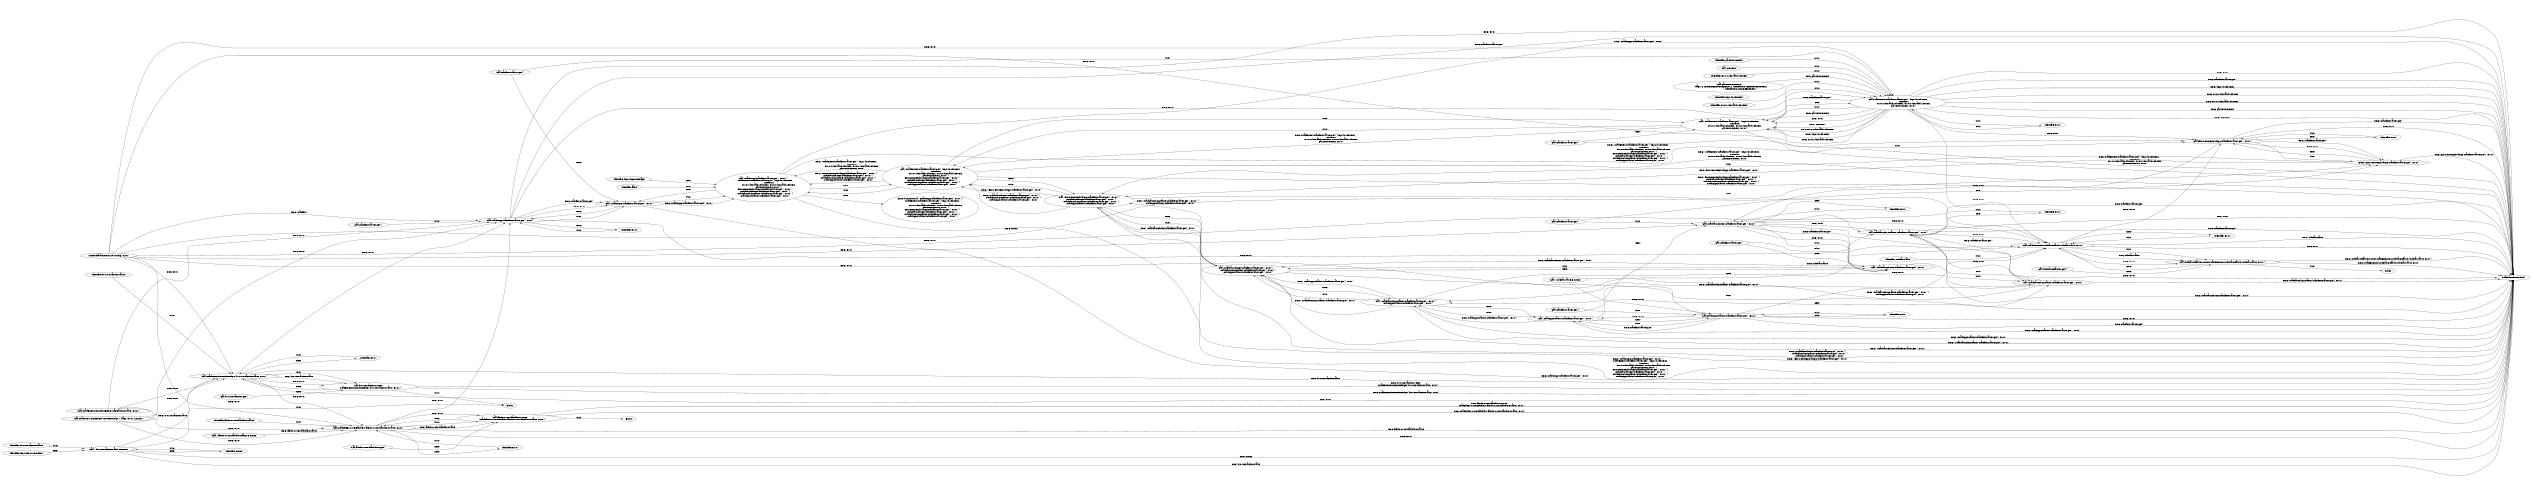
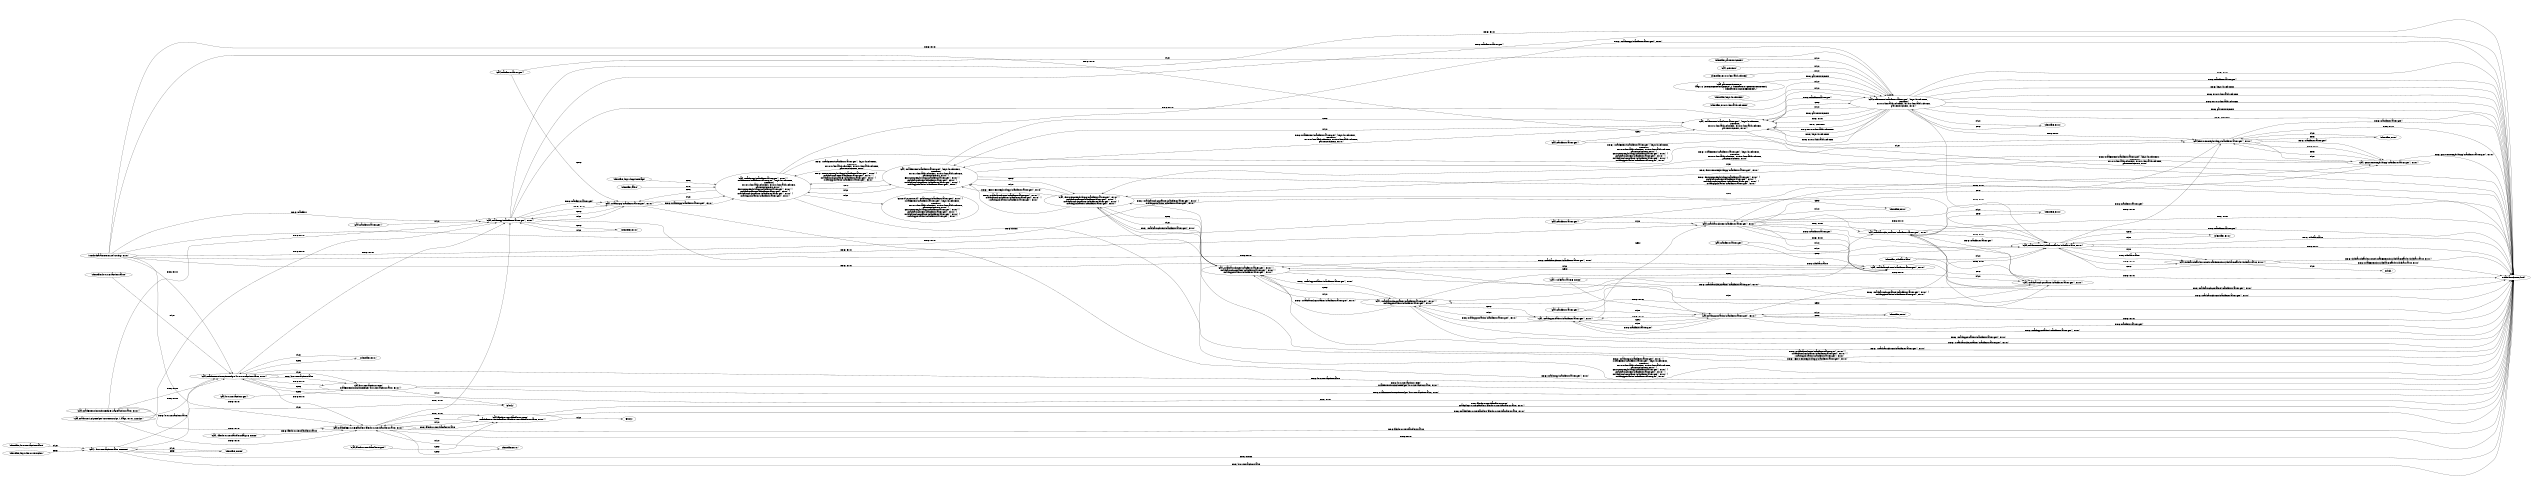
  digraph {
    rankdir=LR
    n1 [label="(Call,* browser_action_value = NULL)"]
    n2 [label="(Call,LoadExtensionActionHelper(browser_action_value, error))"]
    n3 [label="(LoadLaunchURL,bool)"]
    n4 [label="(Block,)"]
    n5 [label="(Identifier,NULL)"]
    n6 [label="(Call,browser_action_.reset(\n        LoadExtensionActionHelper(browser_action_value, error)))"]
    n7 [label="(Call,LoadFileBrowserHandlers(file_browser_handlers_value, error))"]
    n8 [label="(Call,LoadIsApp(manifest_value_.get(), error))"]
    n9 [label="(Identifier,error)"]
    n10 [label="(Call,file_browser_handlers_.reset(\n        LoadFileBrowserHandlers(file_browser_handlers_value, error)))"]
    n11 [label="(Identifier,error)"]
    n12 [label="(Call,!LoadIsApp(manifest_value_.get(), error))"]
    n13 [label="(Call,LoadExtent(manifest_value_.get(), keys::kWebURLs,\n                  &extent_,\n                  errors::kInvalidWebURLs, errors::kInvalidWebURL,\n                  parse_strictness, error))"]
    n14 [label="(Call,LoadExtensionSidebarDefaults(sidebar_value, error))"]
    n15 [label="(Identifier,error)"]
    n16 [label="(Block,)"]
    n17 [label="(Call,!LoadIsApp(manifest_value_.get(), error) ||\n      !LoadExtent(manifest_value_.get(), keys::kWebURLs,\n                  &extent_,\n                  errors::kInvalidWebURLs, errors::kInvalidWebURL,\n                  parse_strictness, error) ||\n      !EnsureNotHybridApp(manifest_value_.get(), error) ||\n      !LoadLaunchURL(manifest_value_.get(), error) ||\n      !LoadLaunchContainer(manifest_value_.get(), error) ||\n      !LoadAppIsolation(manifest_value_.get(), error))"]
    n18 [label="(Call,!LoadExtent(manifest_value_.get(), keys::kWebURLs,\n                  &extent_,\n                  errors::kInvalidWebURLs, errors::kInvalidWebURL,\n                  parse_strictness, error))"]
    n19 [label="(Call,EnsureNotHybridApp(manifest_value_.get(), error))"]
    n20 [label="(Identifier,error)"]
    n21 [label="(Call,sidebar_defaults_.reset(LoadExtensionSidebarDefaults(sidebar_value, error)))"]
    n22 [label="(Identifier,error)"]
    n23 [label="(Call,!LoadExtent(manifest_value_.get(), keys::kWebURLs,\n                  &extent_,\n                  errors::kInvalidWebURLs, errors::kInvalidWebURL,\n                  parse_strictness, error) ||\n      !EnsureNotHybridApp(manifest_value_.get(), error) ||\n      !LoadLaunchURL(manifest_value_.get(), error) ||\n      !LoadLaunchContainer(manifest_value_.get(), error) ||\n      !LoadAppIsolation(manifest_value_.get(), error))"]
    n24 [label="(ControlStructure,if (!LoadIsApp(manifest_value_.get(), error) ||\n      !LoadExtent(manifest_value_.get(), keys::kWebURLs,\n                  &extent_,\n                  errors::kInvalidWebURLs, errors::kInvalidWebURL,\n                  parse_strictness, error) ||\n      !EnsureNotHybridApp(manifest_value_.get(), error) ||\n      !LoadLaunchURL(manifest_value_.get(), error) ||\n      !LoadLaunchContainer(manifest_value_.get(), error) ||\n      !LoadAppIsolation(manifest_value_.get(), error)))"]
    n25 [label="(Call,!EnsureNotHybridApp(manifest_value_.get(), error) ||\n      !LoadLaunchURL(manifest_value_.get(), error) ||\n      !LoadLaunchContainer(manifest_value_.get(), error) ||\n      !LoadAppIsolation(manifest_value_.get(), error))"]
-   n26 [label="(Block,!EnsureNotHybridApp(manifest_value_.get(), error))"]
+   n26 [label="(Call,!EnsureNotHybridApp(manifest_value_.get(), error))"]
    n27 [label="(Call,LoadLaunchURL(manifest_value_.get(), error))"]
    n28 [label="(Identifier,error)"]
    n29 [label="(Call,!LoadLaunchURL(manifest_value_.get(), error) ||\n      !LoadLaunchContainer(manifest_value_.get(), error) ||\n      !LoadAppIsolation(manifest_value_.get(), error))"]
    n30 [label="(Call,!LoadLaunchURL(manifest_value_.get(), error))"]
    n31 [label="(Call,LoadLaunchContainer(manifest_value_.get(), error))"]
    n32 [label="(Identifier,error)"]
    n33 [label="(Call,!LoadLaunchContainer(manifest_value_.get(), error) ||\n      !LoadAppIsolation(manifest_value_.get(), error))"]
    n34 [label="(Call,!LoadLaunchContainer(manifest_value_.get(), error))"]
    n35 [label="(Identifier,error)"]
    n36 [label="(Call,!LoadAppIsolation(manifest_value_.get(), error))"]
    n37 [label="(Call,LoadAppIsolation(manifest_value_.get(), error))"]
    n38 [label="(Identifier,error)"]
    n39 [label="(Block,)"]
    n40 [label="(Call,* file_browser_handlers_flags = NULL)"]
    n41 [label="(Identifier,browser_action_value)"]
    n42 [label="(Call,file_browser_handlers_.get())"]
    n43 [label="(Call,browser_action_.get())"]
    n44 [label="(Call,manifest_value_.get())"]
-   n45 [label="(Identifier,file_browser_handlers_value)"]
    n46 [label="(Identifier,parse_strictness)"]
    n47 [label="(Call,&extent_)"]
    n48 [label="(Call,manifest_value_.get())"]
    n49 [label="(Identifier,keys::kBrowserAction)"]
    n50 [label="(Identifier,browser_action_value)"]
-   n51 [label="(Call,sidebar_defaults_.get())"]
    n52 [label="(MethodParameterIn,std::string* error)"]
    n53 [label="(Identifier,errors::kInvalidWebURL)"]
    n54 [label="(Call,manifest_value_.get())"]
    n55 [label="(Call,LoadExtensionActionHelper(page_action_value, error))"]
    n56 [label="(Call,parse_strictness =\n      (flags & STRICT_ERROR_CHECKS ? URLPattern::ERROR_ON_PORTS\n                                   : URLPattern::IGNORE_PORTS))"]
    n57 [label="(Call,* sidebar_value = NULL)"]
    n58 [label="(Call,manifest_value_.get())"]
    n59 [label="(Identifier,keys::kWebURLs)"]
    n60 [label="(Identifier,sidebar_value)"]
    n61 [label="(Call,LoadUserScriptHelper(content_script, i, flags, error, &script))"]
    n62 [label="(Call,manifest_value_.get())"]
    n63 [label="(Call,manifest_value_.get())"]
    n64 [label="(Identifier,errors::kInvalidWebURLs)"]
    n65 [label="(Identifier,false)"]
    n66 [label="(Identifier,keys::kOptionsPage)"]
    n1 -> n2 [label="DDG: browser_action_value"]
    n1 -> n3 [label="DDG: browser_action_value"]
    n1 -> n3 [label="DDG: NULL"]
    n1 -> n4 [label="AST: "]
    n1 -> n5 [label="CFG: "]
    n2 -> n3 [label="DDG: browser_action_value"]
    n2 -> n3 [label="DDG: error"]
    n2 -> n6 [label="AST: "]
    n2 -> n6 [label="DDG: browser_action_value"]
    n2 -> n6 [label="DDG: error"]
    n2 -> n7 [label="DDG: error"]
    n2 -> n8 [label="DDG: error"]
    n2 -> n9 [label="CFG: "]
    n5 -> n1 [label="AST: "]
    n6 -> n2 [label="CFG: "]
    n6 -> n3 [label="DDG: LoadExtensionActionHelper(browser_action_value, error)"]
    n6 -> n3 [label="DDG: browser_action_.reset(\n        LoadExtensionActionHelper(browser_action_value, error))"]
    n6 -> n4 [label="AST: "]
    n7 -> n3 [label="DDG: file_browser_handlers_value"]
    n7 -> n3 [label="DDG: error"]
    n7 -> n8 [label="DDG: error"]
    n7 -> n10 [label="AST: "]
    n7 -> n10 [label="DDG: file_browser_handlers_value"]
    n7 -> n10 [label="DDG: error"]
    n7 -> n11 [label="CFG: "]
    n8 -> n3 [label="DDG: error"]
    n8 -> n3 [label="DDG: manifest_value_.get()"]
    n8 -> n12 [label="AST: "]
    n8 -> n12 [label="DDG: manifest_value_.get()"]
    n8 -> n12 [label="DDG: error"]
    n8 -> n13 [label="DDG: error"]
    n8 -> n14 [label="DDG: error"]
    n8 -> n15 [label="CFG: "]
    n9 -> n2 [label="AST: "]
    n10 -> n3 [label="DDG: LoadFileBrowserHandlers(file_browser_handlers_value, error)"]
    n10 -> n3 [label="DDG: file_browser_handlers_.reset(\n        LoadFileBrowserHandlers(file_browser_handlers_value, error))"]
    n10 -> n7 [label="CFG: "]
    n10 -> n16 [label="AST: "]
    n11 -> n7 [label="AST: "]
    n12 -> n3 [label="DDG: LoadIsApp(manifest_value_.get(), error)"]
    n12 -> n8 [label="CFG: "]
    n12 -> n17 [label="AST: "]
    n12 -> n17 [label="DDG: LoadIsApp(manifest_value_.get(), error)"]
    n13 -> n3 [label="DDG: &extent_"]
    n13 -> n3 [label="DDG: error"]
    n13 -> n3 [label="DDG: manifest_value_.get()"]
    n13 -> n3 [label="DDG: keys::kWebURLs"]
    n13 -> n3 [label="DDG: errors::kInvalidWebURL"]
    n13 -> n3 [label="DDG: errors::kInvalidWebURLs"]
    n13 -> n3 [label="DDG: parse_strictness"]
    n13 -> n14 [label="DDG: error"]
    n13 -> n18 [label="AST: "]
    n13 -> n18 [label="DDG: parse_strictness"]
    n13 -> n18 [label="DDG: error"]
    n13 -> n18 [label="DDG: &extent_"]
    n13 -> n18 [label="DDG: errors::kInvalidWebURLs"]
    n13 -> n18 [label="DDG: keys::kWebURLs"]
    n13 -> n18 [label="DDG: errors::kInvalidWebURL"]
    n13 -> n18 [label="DDG: manifest_value_.get()"]
    n13 -> n19 [label="DDG: error"]
    n13 -> n20 [label="CFG: "]
    n14 -> n3 [label="DDG: sidebar_value"]
    n14 -> n3 [label="DDG: error"]
    n14 -> n19 [label="DDG: error"]
    n14 -> n21 [label="AST: "]
    n14 -> n21 [label="DDG: sidebar_value"]
    n14 -> n21 [label="DDG: error"]
    n14 -> n22 [label="CFG: "]
    n15 -> n8 [label="AST: "]
    n17 -> n3 [label="DDG: !LoadIsApp(manifest_value_.get(), error) ||\n      !LoadExtent(manifest_value_.get(), keys::kWebURLs,\n                  &extent_,\n                  errors::kInvalidWebURLs, errors::kInvalidWebURL,\n                  parse_strictness, error) ||\n      !EnsureNotHybridApp(manifest_value_.get(), error) ||\n      !LoadLaunchURL(manifest_value_.get(), error) ||\n      !LoadLaunchContainer(manifest_value_.get(), error) ||\n      !LoadAppIsolation(manifest_value_.get(), error)"]
    n17 -> n3 [label="DDG: !LoadIsApp(manifest_value_.get(), error)"]
    n17 -> n3 [label="DDG: !LoadExtent(manifest_value_.get(), keys::kWebURLs,\n                  &extent_,\n                  errors::kInvalidWebURLs, errors::kInvalidWebURL,\n                  parse_strictness, error) ||\n      !EnsureNotHybridApp(manifest_value_.get(), error) ||\n      !LoadLaunchURL(manifest_value_.get(), error) ||\n      !LoadLaunchContainer(manifest_value_.get(), error) ||\n      !LoadAppIsolation(manifest_value_.get(), error)"]
    n17 -> n12 [label="CFG: "]
    n17 -> n23 [label="CFG: "]
    n17 -> n24 [label="AST: "]
    n18 -> n3 [label="DDG: LoadExtent(manifest_value_.get(), keys::kWebURLs,\n                  &extent_,\n                  errors::kInvalidWebURLs, errors::kInvalidWebURL,\n                  parse_strictness, error)"]
    n18 -> n13 [label="CFG: "]
    n18 -> n23 [label="AST: "]
    n18 -> n23 [label="DDG: LoadExtent(manifest_value_.get(), keys::kWebURLs,\n                  &extent_,\n                  errors::kInvalidWebURLs, errors::kInvalidWebURL,\n                  parse_strictness, error)"]
    n19 -> n3 [label="DDG: manifest_value_.get()"]
    n19 -> n3 [label="DDG: error"]
    n19 -> n26 [label="AST: "]
    n19 -> n26 [label="DDG: manifest_value_.get()"]
    n19 -> n26 [label="DDG: error"]
    n19 -> n27 [label="DDG: error"]
    n19 -> n28 [label="CFG: "]
    n20 -> n13 [label="AST: "]
    n21 -> n3 [label="DDG: sidebar_defaults_.reset(LoadExtensionSidebarDefaults(sidebar_value, error))"]
    n21 -> n3 [label="DDG: LoadExtensionSidebarDefaults(sidebar_value, error)"]
    n21 -> n14 [label="CFG: "]
    n21 -> n39 [label="AST: "]
    n22 -> n14 [label="AST: "]
    n23 -> n3 [label="DDG: !LoadExtent(manifest_value_.get(), keys::kWebURLs,\n                  &extent_,\n                  errors::kInvalidWebURLs, errors::kInvalidWebURL,\n                  parse_strictness, error)"]
    n23 -> n3 [label="DDG: !EnsureNotHybridApp(manifest_value_.get(), error) ||\n      !LoadLaunchURL(manifest_value_.get(), error) ||\n      !LoadLaunchContainer(manifest_value_.get(), error) ||\n      !LoadAppIsolation(manifest_value_.get(), error)"]
    n23 -> n17 [label="AST: "]
    n23 -> n17 [label="DDG: !LoadExtent(manifest_value_.get(), keys::kWebURLs,\n                  &extent_,\n                  errors::kInvalidWebURLs, errors::kInvalidWebURL,\n                  parse_strictness, error)"]
    n23 -> n17 [label="DDG: !EnsureNotHybridApp(manifest_value_.get(), error) ||\n      !LoadLaunchURL(manifest_value_.get(), error) ||\n      !LoadLaunchContainer(manifest_value_.get(), error) ||\n      !LoadAppIsolation(manifest_value_.get(), error)"]
    n23 -> n18 [label="CFG: "]
    n23 -> n25 [label="CFG: "]
    n25 -> n3 [label="DDG: !LoadLaunchURL(manifest_value_.get(), error) ||\n      !LoadLaunchContainer(manifest_value_.get(), error) ||\n      !LoadAppIsolation(manifest_value_.get(), error)"]
    n25 -> n3 [label="DDG: !EnsureNotHybridApp(manifest_value_.get(), error)"]
    n25 -> n23 [label="AST: "]
    n25 -> n23 [label="DDG: !EnsureNotHybridApp(manifest_value_.get(), error)"]
    n25 -> n23 [label="DDG: !LoadLaunchURL(manifest_value_.get(), error) ||\n      !LoadLaunchContainer(manifest_value_.get(), error) ||\n      !LoadAppIsolation(manifest_value_.get(), error)"]
    n25 -> n26 [label="CFG: "]
    n25 -> n29 [label="CFG: "]
    n26 -> n3 [label="DDG: EnsureNotHybridApp(manifest_value_.get(), error)"]
    n26 -> n19 [label="CFG: "]
    n26 -> n25 [label="AST: "]
    n26 -> n25 [label="DDG: EnsureNotHybridApp(manifest_value_.get(), error)"]
    n27 -> n3 [label="DDG: manifest_value_.get()"]
    n27 -> n3 [label="DDG: error"]
    n27 -> n14 [label="DDG: error"]
    n27 -> n30 [label="AST: "]
    n27 -> n30 [label="DDG: manifest_value_.get()"]
    n27 -> n30 [label="DDG: error"]
    n27 -> n31 [label="DDG: error"]
    n27 -> n32 [label="CFG: "]
    n28 -> n19 [label="AST: "]
    n29 -> n3 [label="DDG: !LoadLaunchContainer(manifest_value_.get(), error) ||\n      !LoadAppIsolation(manifest_value_.get(), error)"]
    n29 -> n3 [label="DDG: !LoadLaunchURL(manifest_value_.get(), error)"]
    n29 -> n25 [label="AST: "]
    n29 -> n25 [label="DDG: !LoadLaunchURL(manifest_value_.get(), error)"]
    n29 -> n25 [label="DDG: !LoadLaunchContainer(manifest_value_.get(), error) ||\n      !LoadAppIsolation(manifest_value_.get(), error)"]
    n29 -> n30 [label="CFG: "]
    n29 -> n33 [label="CFG: "]
    n30 -> n3 [label="DDG: LoadLaunchURL(manifest_value_.get(), error)"]
    n30 -> n29 [label="AST: "]
    n30 -> n29 [label="DDG: LoadLaunchURL(manifest_value_.get(), error)"]
    n31 -> n3 [label="DDG: error"]
    n31 -> n3 [label="DDG: manifest_value_.get()"]
    n31 -> n14 [label="DDG: error"]
    n31 -> n34 [label="AST: "]
    n31 -> n34 [label="DDG: manifest_value_.get()"]
    n31 -> n34 [label="DDG: error"]
    n31 -> n35 [label="CFG: "]
    n32 -> n27 [label="AST: "]
    n33 -> n3 [label="DDG: !LoadAppIsolation(manifest_value_.get(), error)"]
    n33 -> n3 [label="DDG: !LoadLaunchContainer(manifest_value_.get(), error)"]
    n33 -> n29 [label="AST: "]
    n33 -> n29 [label="DDG: !LoadLaunchContainer(manifest_value_.get(), error)"]
    n33 -> n29 [label="DDG: !LoadAppIsolation(manifest_value_.get(), error)"]
    n33 -> n34 [label="CFG: "]
    n33 -> n36 [label="CFG: "]
-   n34 -> n3 [label="DDG: LoadLaunchContainer(manifest_value_.get(), error)"]
+   n60 -> n3 [label="DDG: LoadLaunchContainer(manifest_value_.get(), error)"]
    n34 -> n31 [label="CFG: "]
    n34 -> n33 [label="AST: "]
    n34 -> n33 [label="DDG: LoadLaunchContainer(manifest_value_.get(), error)"]
    n35 -> n31 [label="AST: "]
    n36 -> n3 [label="DDG: LoadAppIsolation(manifest_value_.get(), error)"]
    n36 -> n27 [label="CFG: "]
    n36 -> n33 [label="AST: "]
    n36 -> n33 [label="DDG: LoadAppIsolation(manifest_value_.get(), error)"]
    n36 -> n37 [label="CFG: "]
    n37 -> n3 [label="DDG: manifest_value_.get()"]
    n37 -> n3 [label="DDG: error"]
    n37 -> n14 [label="DDG: error"]
    n37 -> n36 [label="AST: "]
    n37 -> n36 [label="DDG: manifest_value_.get()"]
    n37 -> n36 [label="DDG: error"]
    n37 -> n38 [label="CFG: "]
    n38 -> n37 [label="AST: "]
    n40 -> n7 [label="DDG: file_browser_handlers_value"]
    n41 -> n1 [label="AST: "]
    n42 -> n10 [label="CFG: "]
    n43 -> n6 [label="CFG: "]
    n44 -> n8 [label="AST: "]
-   n45 -> n7 [label="AST: "]
    n46 -> n13 [label="AST: "]
    n47 -> n13 [label="AST: "]
    n48 -> n12 [label="CFG: "]
    n48 -> n13 [label="AST: "]
    n49 -> n1 [label="CFG: "]
    n50 -> n2 [label="AST: "]
-   n51 -> n21 [label="CFG: "]
    n52 -> n2 [label="DDG: error"]
    n52 -> n7 [label="DDG: error"]
    n52 -> n8 [label="DDG: manifest"]
    n52 -> n13 [label="DDG: error"]
    n52 -> n14 [label="DDG: NULL"]
    n52 -> n19 [label="DDG: error"]
    n52 -> n27 [label="DDG: error"]
    n52 -> n31 [label="DDG: error"]
    n52 -> n37 [label="DDG: error"]
    n53 -> n13 [label="AST: "]
    n54 -> n18 [label="CFG: "]
    n54 -> n19 [label="AST: "]
    n55 -> n2 [label="DDG: error"]
    n55 -> n7 [label="DDG: error"]
    n55 -> n8 [label="DDG: error"]
    n56 -> n13 [label="DDG: parse_strictness"]
    n57 -> n14 [label="DDG: sidebar_value"]
    n57 -> n37 [label="DDG: error"]
    n58 -> n26 [label="CFG: "]
    n58 -> n27 [label="AST: "]
    n59 -> n13 [label="AST: "]
    n60 -> n14 [label="AST: "]
    n61 -> n2 [label="DDG: error"]
    n61 -> n7 [label="DDG: error"]
    n61 -> n8 [label="DDG: error"]
    n62 -> n34 [label="CFG: "]
    n62 -> n37 [label="AST: "]
    n63 -> n30 [label="CFG: "]
    n63 -> n31 [label="AST: "]
    n64 -> n13 [label="AST: "]
    n65 -> n17 [label="CFG: "]
    n66 -> n17 [label="CFG: "]
  }
